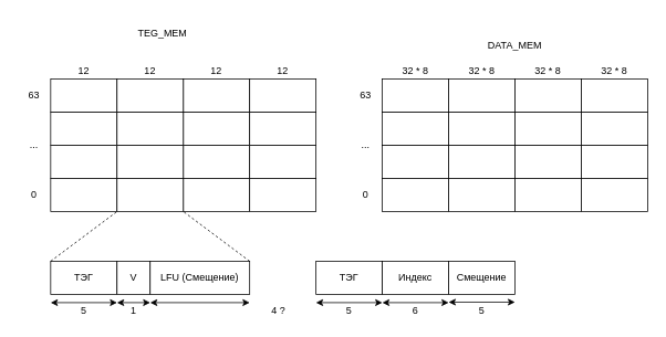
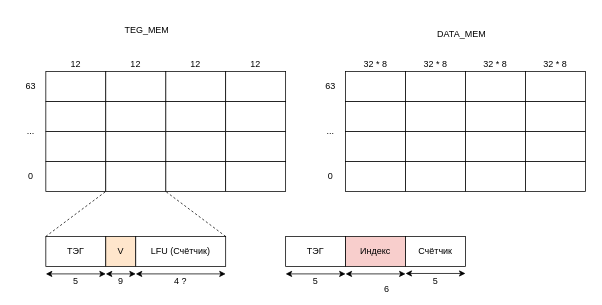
  <mxCell id="0" />
  <mxCell id="1" parent="0" />
  <mxCell id="2" value="" style="rounded=0;whiteSpace=wrap;html=1;" parent="1" vertex="1"><mxGeometry x="460" y="95" width="80" height="40" as="geometry" /></mxCell>
  <mxCell id="3" value="" style="rounded=0;whiteSpace=wrap;html=1;" parent="1" vertex="1"><mxGeometry x="540" y="95" width="80" height="40" as="geometry" /></mxCell>
  <mxCell id="4" value="" style="rounded=0;whiteSpace=wrap;html=1;" parent="1" vertex="1"><mxGeometry x="620" y="95" width="80" height="40" as="geometry" /></mxCell>
  <mxCell id="5" value="" style="rounded=0;whiteSpace=wrap;html=1;" parent="1" vertex="1"><mxGeometry x="700" y="95" width="80" height="40" as="geometry" /></mxCell>
  <mxCell id="6" value="" style="rounded=0;whiteSpace=wrap;html=1;" parent="1" vertex="1"><mxGeometry x="460" y="135" width="80" height="40" as="geometry" /></mxCell>
  <mxCell id="7" value="" style="rounded=0;whiteSpace=wrap;html=1;" parent="1" vertex="1"><mxGeometry x="540" y="135" width="80" height="40" as="geometry" /></mxCell>
  <mxCell id="8" value="" style="rounded=0;whiteSpace=wrap;html=1;" parent="1" vertex="1"><mxGeometry x="620" y="135" width="80" height="40" as="geometry" /></mxCell>
  <mxCell id="9" value="" style="rounded=0;whiteSpace=wrap;html=1;" parent="1" vertex="1"><mxGeometry x="700" y="135" width="80" height="40" as="geometry" /></mxCell>
  <mxCell id="10" value="" style="rounded=0;whiteSpace=wrap;html=1;" parent="1" vertex="1"><mxGeometry x="460" y="175" width="80" height="40" as="geometry" /></mxCell>
  <mxCell id="11" value="" style="rounded=0;whiteSpace=wrap;html=1;" parent="1" vertex="1"><mxGeometry x="540" y="175" width="80" height="40" as="geometry" /></mxCell>
  <mxCell id="12" value="" style="rounded=0;whiteSpace=wrap;html=1;" parent="1" vertex="1"><mxGeometry x="620" y="175" width="80" height="40" as="geometry" /></mxCell>
  <mxCell id="13" value="" style="rounded=0;whiteSpace=wrap;html=1;" parent="1" vertex="1"><mxGeometry x="700" y="175" width="80" height="40" as="geometry" /></mxCell>
  <mxCell id="14" value="" style="rounded=0;whiteSpace=wrap;html=1;" parent="1" vertex="1"><mxGeometry x="460" y="215" width="80" height="40" as="geometry" /></mxCell>
  <mxCell id="15" value="" style="rounded=0;whiteSpace=wrap;html=1;" parent="1" vertex="1"><mxGeometry x="540" y="215" width="80" height="40" as="geometry" /></mxCell>
  <mxCell id="16" value="" style="rounded=0;whiteSpace=wrap;html=1;" parent="1" vertex="1"><mxGeometry x="620" y="215" width="80" height="40" as="geometry" /></mxCell>
  <mxCell id="17" value="" style="rounded=0;whiteSpace=wrap;html=1;" parent="1" vertex="1"><mxGeometry x="700" y="215" width="80" height="40" as="geometry" /></mxCell>
  <mxCell id="18" value="32 * 8" style="text;html=1;strokeColor=none;fillColor=none;align=center;verticalAlign=middle;whiteSpace=wrap;rounded=0;" parent="1" vertex="1"><mxGeometry x="480" y="75" width="40" height="20" as="geometry" /></mxCell>
  <mxCell id="19" value="32 * 8" style="text;html=1;strokeColor=none;fillColor=none;align=center;verticalAlign=middle;whiteSpace=wrap;rounded=0;" parent="1" vertex="1"><mxGeometry x="560" y="75" width="40" height="20" as="geometry" /></mxCell>
  <mxCell id="20" value="32 * 8" style="text;html=1;strokeColor=none;fillColor=none;align=center;verticalAlign=middle;whiteSpace=wrap;rounded=0;" parent="1" vertex="1"><mxGeometry x="640" y="75" width="40" height="20" as="geometry" /></mxCell>
  <mxCell id="21" value="32 * 8" style="text;html=1;strokeColor=none;fillColor=none;align=center;verticalAlign=middle;whiteSpace=wrap;rounded=0;" parent="1" vertex="1"><mxGeometry x="720" y="75" width="40" height="20" as="geometry" /></mxCell>
- <mxCell id="22" value="DATA_MEM" style="text;html=1;strokeColor=none;fillColor=none;align=center;verticalAlign=middle;whiteSpace=wrap;rounded=0;" parent="1" vertex="1"><mxGeometry x="580" y="35" width="80" height="40" as="geometry" /></mxCell>
+ <mxCell id="22" value="DATA_MEM" style="text;html=1;strokeColor=none;fillColor=none;align=center;verticalAlign=middle;whiteSpace=wrap;rounded=0;" parent="1" vertex="1"><mxGeometry x="575" y="25" width="80" height="40" as="geometry" /></mxCell>
  <mxCell id="23" value="63" style="text;html=1;strokeColor=none;fillColor=none;align=center;verticalAlign=middle;whiteSpace=wrap;rounded=0;" parent="1" vertex="1"><mxGeometry x="420" y="105" width="40" height="20" as="geometry" /></mxCell>
  <mxCell id="24" value="0" style="text;html=1;strokeColor=none;fillColor=none;align=center;verticalAlign=middle;whiteSpace=wrap;rounded=0;" parent="1" vertex="1"><mxGeometry x="420" y="225" width="40" height="20" as="geometry" /></mxCell>
  <mxCell id="25" value="..." style="text;html=1;strokeColor=none;fillColor=none;align=center;verticalAlign=middle;whiteSpace=wrap;rounded=0;" parent="1" vertex="1"><mxGeometry x="420" y="165" width="40" height="20" as="geometry" /></mxCell>
  <mxCell id="26" value="ТЭГ" style="rounded=0;whiteSpace=wrap;html=1;" parent="1" vertex="1"><mxGeometry x="380" y="315" width="80" height="40" as="geometry" /></mxCell>
- <mxCell id="27" value="Индекс" style="rounded=0;whiteSpace=wrap;html=1;" parent="1" vertex="1"><mxGeometry x="460" y="315" width="80" height="40" as="geometry" /></mxCell>
- <mxCell id="28" value="Смещение" style="rounded=0;whiteSpace=wrap;html=1;" parent="1" vertex="1"><mxGeometry x="540" y="315" width="80" height="40" as="geometry" /></mxCell>
+ <mxCell id="27" value="Индекс" style="rounded=0;whiteSpace=wrap;html=1;fillColor=#f8cecc;" parent="1" vertex="1"><mxGeometry x="460" y="315" width="80" height="40" as="geometry" /></mxCell>
+ <mxCell id="28" value="Счётчик" style="rounded=0;whiteSpace=wrap;html=1;" parent="1" vertex="1"><mxGeometry x="540" y="315" width="80" height="40" as="geometry" /></mxCell>
  <mxCell id="29" value="" style="endArrow=classic;startArrow=classic;html=1;" parent="1" edge="1"><mxGeometry width="50" height="50" relative="1" as="geometry"><mxPoint x="380" y="365" as="sourcePoint" /><mxPoint x="460" y="365" as="targetPoint" /></mxGeometry></mxCell>
  <mxCell id="30" value="" style="endArrow=classic;startArrow=classic;html=1;" parent="1" edge="1"><mxGeometry width="50" height="50" relative="1" as="geometry"><mxPoint x="460" y="365" as="sourcePoint" /><mxPoint x="540" y="365" as="targetPoint" /></mxGeometry></mxCell>
  <mxCell id="31" value="5" style="text;html=1;strokeColor=none;fillColor=none;align=center;verticalAlign=middle;whiteSpace=wrap;rounded=0;" parent="1" vertex="1"><mxGeometry x="400" y="365" width="40" height="20" as="geometry" /></mxCell>
  <mxCell id="32" value="5" style="text;html=1;strokeColor=none;fillColor=none;align=center;verticalAlign=middle;whiteSpace=wrap;rounded=0;" parent="1" vertex="1"><mxGeometry x="560" y="365" width="40" height="20" as="geometry" /></mxCell>
- <mxCell id="33" value="6" style="text;html=1;strokeColor=none;fillColor=none;align=center;verticalAlign=middle;whiteSpace=wrap;rounded=0;" parent="1" vertex="1"><mxGeometry x="480" y="365" width="40" height="20" as="geometry" /></mxCell>
+ <mxCell id="33" value="6" style="text;html=1;strokeColor=none;fillColor=none;align=center;verticalAlign=middle;whiteSpace=wrap;rounded=0;" parent="1" vertex="1"><mxGeometry x="495" y="375" width="40" height="20" as="geometry" /></mxCell>
  <mxCell id="34" value="" style="rounded=0;whiteSpace=wrap;html=1;" parent="1" vertex="1"><mxGeometry x="60" y="95" width="80" height="40" as="geometry" /></mxCell>
  <mxCell id="35" value="" style="rounded=0;whiteSpace=wrap;html=1;" parent="1" vertex="1"><mxGeometry x="220" y="95" width="80" height="40" as="geometry" /></mxCell>
  <mxCell id="36" value="" style="rounded=0;whiteSpace=wrap;html=1;" parent="1" vertex="1"><mxGeometry x="140" y="95" width="80" height="40" as="geometry" /></mxCell>
  <mxCell id="37" value="" style="rounded=0;whiteSpace=wrap;html=1;" parent="1" vertex="1"><mxGeometry x="300" y="95" width="80" height="40" as="geometry" /></mxCell>
  <mxCell id="38" value="" style="rounded=0;whiteSpace=wrap;html=1;" parent="1" vertex="1"><mxGeometry x="60" y="175" width="80" height="40" as="geometry" /></mxCell>
  <mxCell id="39" value="" style="rounded=0;whiteSpace=wrap;html=1;" parent="1" vertex="1"><mxGeometry x="220" y="175" width="80" height="40" as="geometry" /></mxCell>
  <mxCell id="40" value="" style="rounded=0;whiteSpace=wrap;html=1;" parent="1" vertex="1"><mxGeometry x="140" y="175" width="80" height="40" as="geometry" /></mxCell>
  <mxCell id="41" value="" style="rounded=0;whiteSpace=wrap;html=1;" parent="1" vertex="1"><mxGeometry x="300" y="175" width="80" height="40" as="geometry" /></mxCell>
  <mxCell id="42" value="" style="rounded=0;whiteSpace=wrap;html=1;" parent="1" vertex="1"><mxGeometry x="60" y="135" width="80" height="40" as="geometry" /></mxCell>
  <mxCell id="43" value="" style="rounded=0;whiteSpace=wrap;html=1;" parent="1" vertex="1"><mxGeometry x="220" y="135" width="80" height="40" as="geometry" /></mxCell>
  <mxCell id="44" value="" style="rounded=0;whiteSpace=wrap;html=1;" parent="1" vertex="1"><mxGeometry x="140" y="135" width="80" height="40" as="geometry" /></mxCell>
  <mxCell id="45" value="" style="rounded=0;whiteSpace=wrap;html=1;" parent="1" vertex="1"><mxGeometry x="300" y="135" width="80" height="40" as="geometry" /></mxCell>
  <mxCell id="46" value="" style="rounded=0;whiteSpace=wrap;html=1;" parent="1" vertex="1"><mxGeometry x="60" y="215" width="80" height="40" as="geometry" /></mxCell>
  <mxCell id="47" value="" style="rounded=0;whiteSpace=wrap;html=1;" parent="1" vertex="1"><mxGeometry x="220" y="215" width="80" height="40" as="geometry" /></mxCell>
  <mxCell id="48" value="" style="rounded=0;whiteSpace=wrap;html=1;" parent="1" vertex="1"><mxGeometry x="140" y="215" width="80" height="40" as="geometry" /></mxCell>
  <mxCell id="49" value="" style="rounded=0;whiteSpace=wrap;html=1;" parent="1" vertex="1"><mxGeometry x="300" y="215" width="80" height="40" as="geometry" /></mxCell>
  <mxCell id="50" value="63" style="text;html=1;strokeColor=none;fillColor=none;align=center;verticalAlign=middle;whiteSpace=wrap;rounded=0;" parent="1" vertex="1"><mxGeometry y="105" width="40" height="20" as="geometry" x="20" /></mxCell>
  <mxCell id="51" value="0" style="text;html=1;strokeColor=none;fillColor=none;align=center;verticalAlign=middle;whiteSpace=wrap;rounded=0;" parent="1" vertex="1"><mxGeometry y="225" width="40" height="20" as="geometry" x="20" /></mxCell>
  <mxCell id="52" value="..." style="text;html=1;strokeColor=none;fillColor=none;align=center;verticalAlign=middle;whiteSpace=wrap;rounded=0;" parent="1" vertex="1"><mxGeometry y="165" width="40" height="20" as="geometry" x="20" /></mxCell>
  <mxCell id="53" value="TEG_MEM" style="text;html=1;strokeColor=none;fillColor=none;align=center;verticalAlign=middle;whiteSpace=wrap;rounded=0;" parent="1" vertex="1"><mxGeometry x="155" y="20" width="80" height="40" as="geometry" /></mxCell>
  <mxCell id="54" value="ТЭГ" style="rounded=0;whiteSpace=wrap;html=1;" parent="1" vertex="1"><mxGeometry x="60" y="315" width="80" height="40" as="geometry" /></mxCell>
- <mxCell id="55" value="V" style="rounded=0;whiteSpace=wrap;html=1;" parent="1" vertex="1"><mxGeometry x="140" y="315" width="40" height="40" as="geometry" /></mxCell>
- <mxCell id="56" value="LFU (Смещение)" style="rounded=0;whiteSpace=wrap;html=1;" parent="1" vertex="1"><mxGeometry x="180" y="315" width="120" height="40" as="geometry" /></mxCell>
+ <mxCell id="55" value="V" style="rounded=0;whiteSpace=wrap;html=1;fillColor=#ffe6cc;" parent="1" vertex="1"><mxGeometry x="140" y="315" width="40" height="40" as="geometry" /></mxCell>
+ <mxCell id="56" value="LFU (Счётчик)" style="rounded=0;whiteSpace=wrap;html=1;" parent="1" vertex="1"><mxGeometry x="180" y="315" width="120" height="40" as="geometry" /></mxCell>
  <mxCell id="57" value="" style="endArrow=classic;startArrow=classic;html=1;" parent="1" edge="1"><mxGeometry width="50" height="50" relative="1" as="geometry"><mxPoint x="60" y="365" as="sourcePoint" /><mxPoint x="140" y="365" as="targetPoint" /></mxGeometry></mxCell>
  <mxCell id="58" value="5" style="text;html=1;strokeColor=none;fillColor=none;align=center;verticalAlign=middle;whiteSpace=wrap;rounded=0;" parent="1" vertex="1"><mxGeometry x="80" y="365" width="40" height="20" as="geometry" /></mxCell>
  <mxCell id="59" value="" style="endArrow=classic;startArrow=classic;html=1;" parent="1" edge="1"><mxGeometry width="50" height="50" relative="1" as="geometry"><mxPoint x="180" y="365" as="sourcePoint" /><mxPoint x="140" y="365" as="targetPoint" /></mxGeometry></mxCell>
  <mxCell id="60" value="" style="endArrow=classic;startArrow=classic;html=1;" parent="1" edge="1"><mxGeometry width="50" height="50" relative="1" as="geometry"><mxPoint x="180" y="365" as="sourcePoint" /><mxPoint x="300" y="365" as="targetPoint" /></mxGeometry></mxCell>
- <mxCell id="61" value="1" style="text;html=1;strokeColor=none;fillColor=none;align=center;verticalAlign=middle;whiteSpace=wrap;rounded=0;" parent="1" vertex="1"><mxGeometry x="140" y="365" width="40" height="20" as="geometry" /></mxCell>
- <mxCell id="62" value="4 ?" style="text;html=1;strokeColor=none;fillColor=none;align=center;verticalAlign=middle;whiteSpace=wrap;rounded=0;" parent="1" vertex="1"><mxGeometry x="315" y="365" width="40" height="20" as="geometry" /></mxCell>
+ <mxCell id="61" value="9" style="text;html=1;strokeColor=none;fillColor=none;align=center;verticalAlign=middle;whiteSpace=wrap;rounded=0;" parent="1" vertex="1"><mxGeometry x="140" y="365" width="40" height="20" as="geometry" /></mxCell>
+ <mxCell id="62" value="4 ?" style="text;html=1;strokeColor=none;fillColor=none;align=center;verticalAlign=middle;whiteSpace=wrap;rounded=0;" parent="1" vertex="1"><mxGeometry x="220" y="365" width="40" height="20" as="geometry" /></mxCell>
  <mxCell id="63" value="" style="endArrow=classic;startArrow=classic;html=1;" edge="1" parent="1"><mxGeometry width="50" height="50" relative="1" as="geometry"><mxPoint x="540" y="364.43" as="sourcePoint" /><mxPoint x="620" y="364.43" as="targetPoint" /></mxGeometry></mxCell>
  <mxCell id="64" value="12" style="text;html=1;strokeColor=none;fillColor=none;align=center;verticalAlign=middle;whiteSpace=wrap;rounded=0;" vertex="1" parent="1"><mxGeometry x="80" y="75" width="40" height="20" as="geometry" /></mxCell>
  <mxCell id="65" value="12" style="text;html=1;strokeColor=none;fillColor=none;align=center;verticalAlign=middle;whiteSpace=wrap;rounded=0;" vertex="1" parent="1"><mxGeometry x="160" y="75" width="40" height="20" as="geometry" /></mxCell>
  <mxCell id="66" value="12" style="text;html=1;strokeColor=none;fillColor=none;align=center;verticalAlign=middle;whiteSpace=wrap;rounded=0;" vertex="1" parent="1"><mxGeometry x="320" y="75" width="40" height="20" as="geometry" /></mxCell>
  <mxCell id="67" value="12" style="text;html=1;strokeColor=none;fillColor=none;align=center;verticalAlign=middle;whiteSpace=wrap;rounded=0;" vertex="1" parent="1"><mxGeometry x="240" y="75" width="40" height="20" as="geometry" /></mxCell>
  <mxCell id="68" value="" style="endArrow=none;dashed=1;html=1;entryX=0;entryY=1;entryDx=0;entryDy=0;exitX=0;exitY=0;exitDx=0;exitDy=0;" edge="1" parent="1" source="54" target="48"><mxGeometry width="50" height="50" relative="1" as="geometry"><mxPoint x="140" y="315" as="sourcePoint" /><mxPoint x="190" y="265" as="targetPoint" /></mxGeometry></mxCell>
  <mxCell id="69" value="" style="endArrow=none;dashed=1;html=1;exitX=1;exitY=0;exitDx=0;exitDy=0;entryX=1;entryY=1;entryDx=0;entryDy=0;" edge="1" parent="1" source="56" target="48"><mxGeometry width="50" height="50" relative="1" as="geometry"><mxPoint x="320" y="335" as="sourcePoint" /><mxPoint x="370" y="285" as="targetPoint" /></mxGeometry></mxCell>
